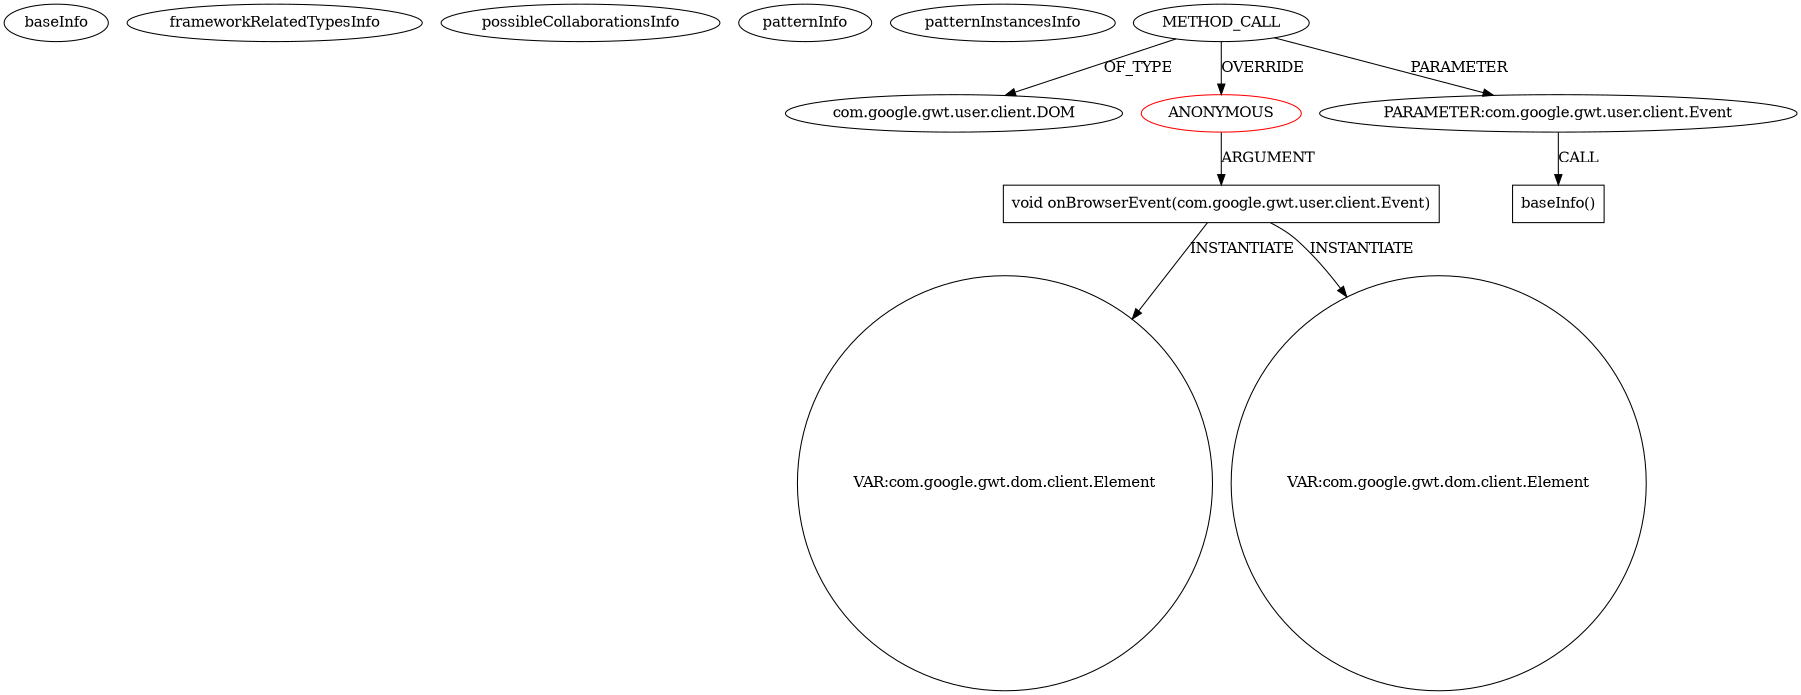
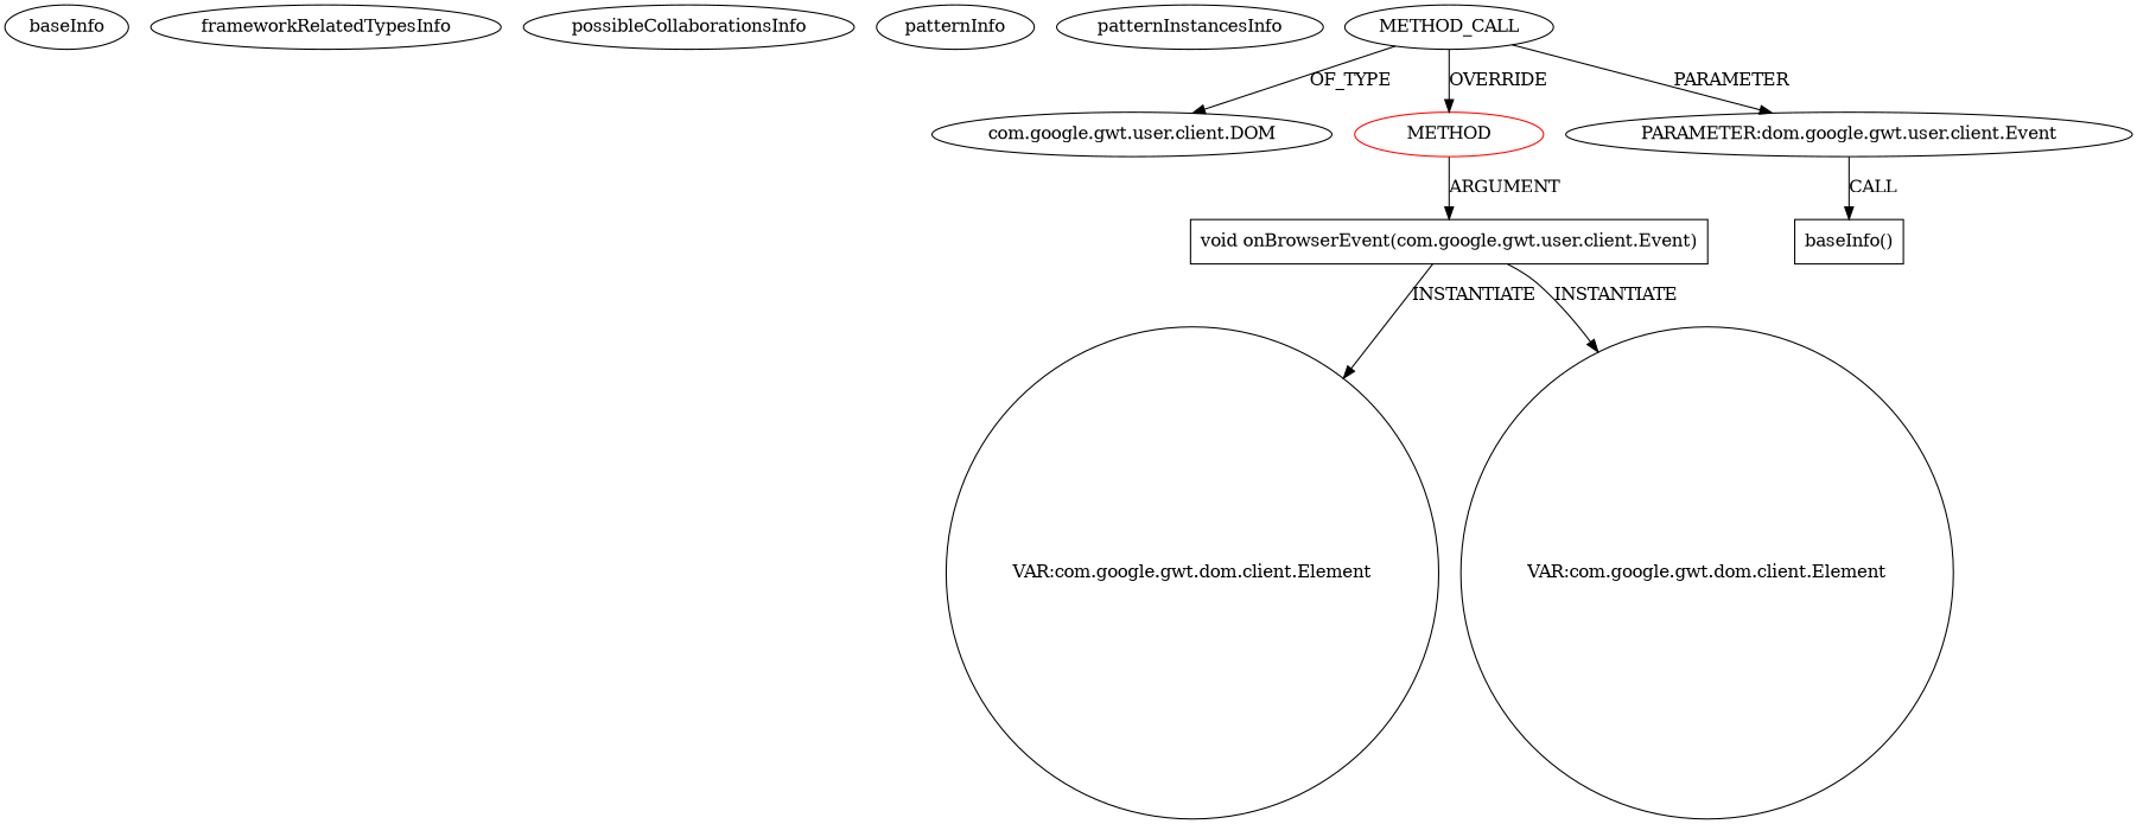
  digraph {
    node [isFrameworkType=false]
    baseInfo [category=pattern graphId=494 isAnonymous=true possibleRelation=false isFrameworkType=""]
    frameworkRelatedTypesInfo [isFrameworkType=""]
    possibleCollaborationsInfo [isFrameworkType=""]
    patternInfo [frequency=2.0 patternRootClient=0 isFrameworkType=""]
    patternInstancesInfo [0="Doogiemuc-gwt-comp-tagging~/Doogiemuc-gwt-comp-tagging/gwt-comp-tagging-master/src/com/google/code/gwt/component/tag/InputTag.java~com.google.gwt.dom.client.LIElement createSuggestionElement(com.google.code.gwt.component.tag.Tag)~134" 1="Doogiemuc-gwt-comp-tagging~/Doogiemuc-gwt-comp-tagging/gwt-comp-tagging-master/src/com/google/code/gwt/component/tag/InputTag.java~void initializeInputText()~131" isFrameworkType=""]
    n6 [label="com.google.gwt.user.client.DOM" vertexType=FRAMEWORK_CLASS_TYPE]
    n7 [label=METHOD_CALL vertexType=OUTSIDE_CALL]
-   n8 [color=red label=ANONYMOUS vertexType=ROOT_ANONYMOUS_DECLARATION]
-   n9 [label="PARAMETER:com.google.gwt.user.client.Event" vertexType=PARAMETER_DECLARATION]
+   n8 [color=red label=METHOD vertexType=ROOT_ANONYMOUS_DECLARATION]
+   n9 [label="PARAMETER:dom.google.gwt.user.client.Event" vertexType=PARAMETER_DECLARATION]
    n10 [label="void onBrowserEvent(com.google.gwt.user.client.Event)" shape=box vertexType=OVERRIDING_METHOD_DECLARATION]
    n11 [label="VAR:com.google.gwt.dom.client.Element" shape=circle vertexType=VARIABLE_EXPRESION]
    n12 [label="VAR:com.google.gwt.dom.client.Element" shape=circle vertexType=VARIABLE_EXPRESION]
    n13 [label="baseInfo()" shape=box vertexType=INSIDE_CALL]
    n7 -> n6 [label=OF_TYPE]
    n7 -> n8 [label=OVERRIDE]
    n7 -> n9 [label=PARAMETER]
    n8 -> n10 [label=ARGUMENT]
    n9 -> n13 [label=CALL]
    n10 -> n11 [label=INSTANTIATE]
    n10 -> n12 [label=INSTANTIATE]
  }
